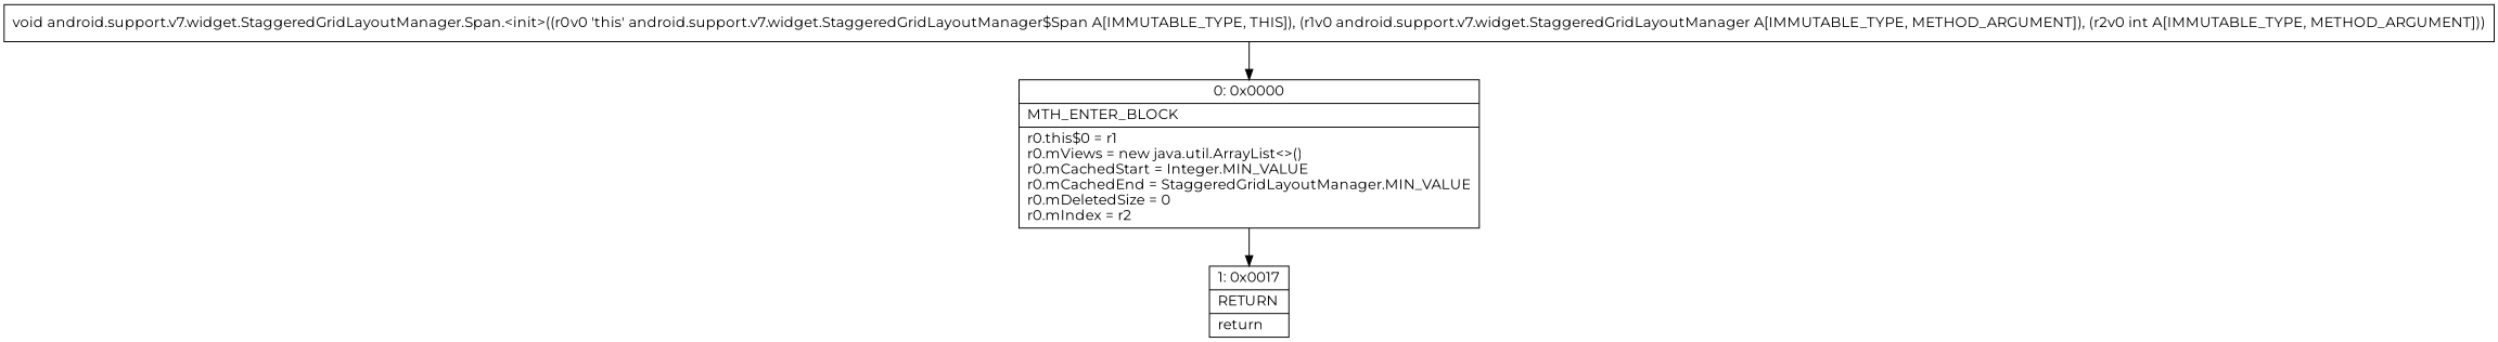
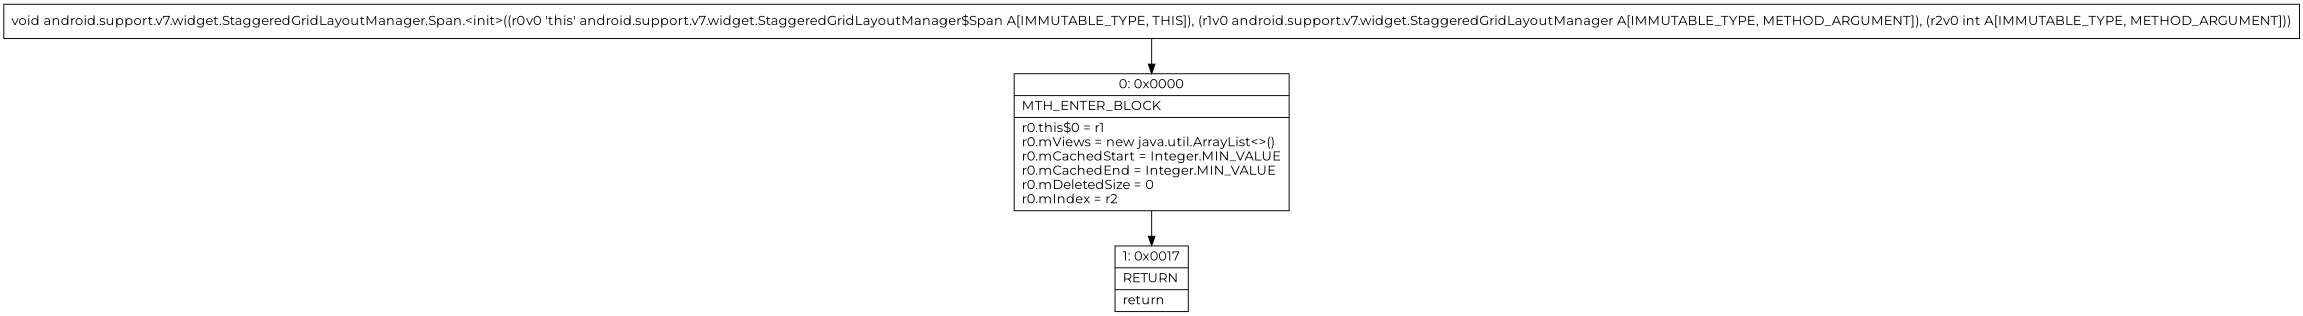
  digraph {
    fontname=Montserrat
    node [shape=record fontname=Montserrat]
    edge [fontname=Montserrat]
-   n1 [label="{0\:\ 0x0000|MTH_ENTER_BLOCK\l|r0.this$0 = r1\lr0.mViews = new java.util.ArrayList\<\>()\lr0.mCachedStart = Integer.MIN_VALUE\lr0.mCachedEnd = StaggeredGridLayoutManager.MIN_VALUE\lr0.mDeletedSize = 0\lr0.mIndex = r2\l}"]
+   n1 [label="{0\:\ 0x0000|MTH_ENTER_BLOCK\l|r0.this$0 = r1\lr0.mViews = new java.util.ArrayList\<\>()\lr0.mCachedStart = Integer.MIN_VALUE\lr0.mCachedEnd = Integer.MIN_VALUE\lr0.mDeletedSize = 0\lr0.mIndex = r2\l}"]
    n2 [label="{1\:\ 0x0017|RETURN\l|return\l}"]
    n3 [label="{void android.support.v7.widget.StaggeredGridLayoutManager.Span.\<init\>((r0v0 'this' android.support.v7.widget.StaggeredGridLayoutManager$Span A[IMMUTABLE_TYPE, THIS]), (r1v0 android.support.v7.widget.StaggeredGridLayoutManager A[IMMUTABLE_TYPE, METHOD_ARGUMENT]), (r2v0 int A[IMMUTABLE_TYPE, METHOD_ARGUMENT])) }"]
    n1 -> n2
    n3 -> n1
  }
